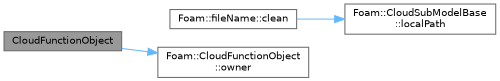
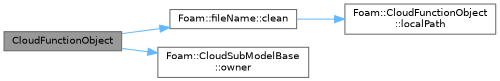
  digraph {
    rankdir=LR
    node [color=grey40 fillcolor=white fontname=Helvetica fontsize=10 shape=box style=filled]
    edge [color=steelblue1 fontname=Helvetica fontsize=10 labelfontname=Helvetica labelfontsize=10 style=solid]
    n1 [color=gray40 fillcolor=grey60 fontcolor=black height=0.2 label=CloudFunctionObject width=0.4]
    n2 [height=0.2 label="Foam::fileName::clean" width=0.4]
-   n3 [height=0.2 label="Foam::CloudFunctionObject\l::owner" width=0.4]
-   n4 [height=0.2 label="Foam::CloudSubModelBase\l::localPath" width=0.4]
+   n3 [height=0.2 label="Foam::CloudSubModelBase\l::owner" width=0.4]
+   n4 [height=0.2 label="Foam::CloudFunctionObject\l::localPath" width=0.4]
+   n1 -> n2
    n1 -> n3
    n2 -> n4
  }
